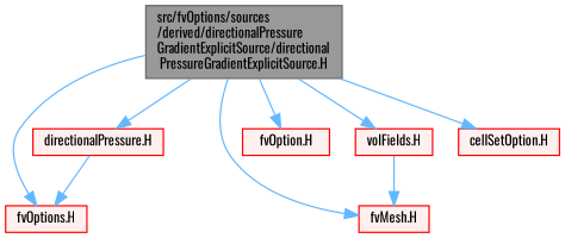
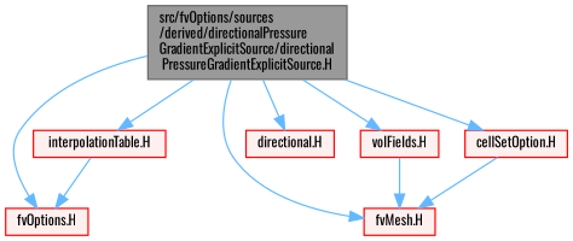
  digraph {
    fontname=Oswald
    node [color=red fillcolor="#FFF0F0" fontname=Oswald fontsize=10 shape=box style=filled]
    edge [color=steelblue1 fontname=Oswald fontsize=10 labelfontname=Helvetica labelfontsize=10 style=solid]
    n1 [color=gray40 fillcolor=grey60 fontcolor=black height=0.2 label="src/fvOptions/sources\l/derived/directionalPressure\lGradientExplicitSource/directional\lPressureGradientExplicitSource.H" width=0.4]
    n2 [height=0.2 label="fvOptions.H" width=0.4]
    n3 [height=0.2 label="fvMesh.H" width=0.4]
    n4 [height=0.2 label="volFields.H" width=0.4]
-   n5 [height=0.2 label="fvOption.H" width=0.4]
+   n5 [height=0.2 label="directional.H" width=0.4]
    n6 [height=0.2 label="cellSetOption.H" width=0.4]
-   n7 [height=0.2 label="directionalPressure.H" width=0.4]
+   n7 [height=0.2 label="interpolationTable.H" width=0.4]
    n1 -> n2
    n1 -> n3
    n1 -> n4
    n1 -> n5
    n1 -> n6
    n1 -> n7
    n4 -> n3
+   n6 -> n3
    n7 -> n2
  }
